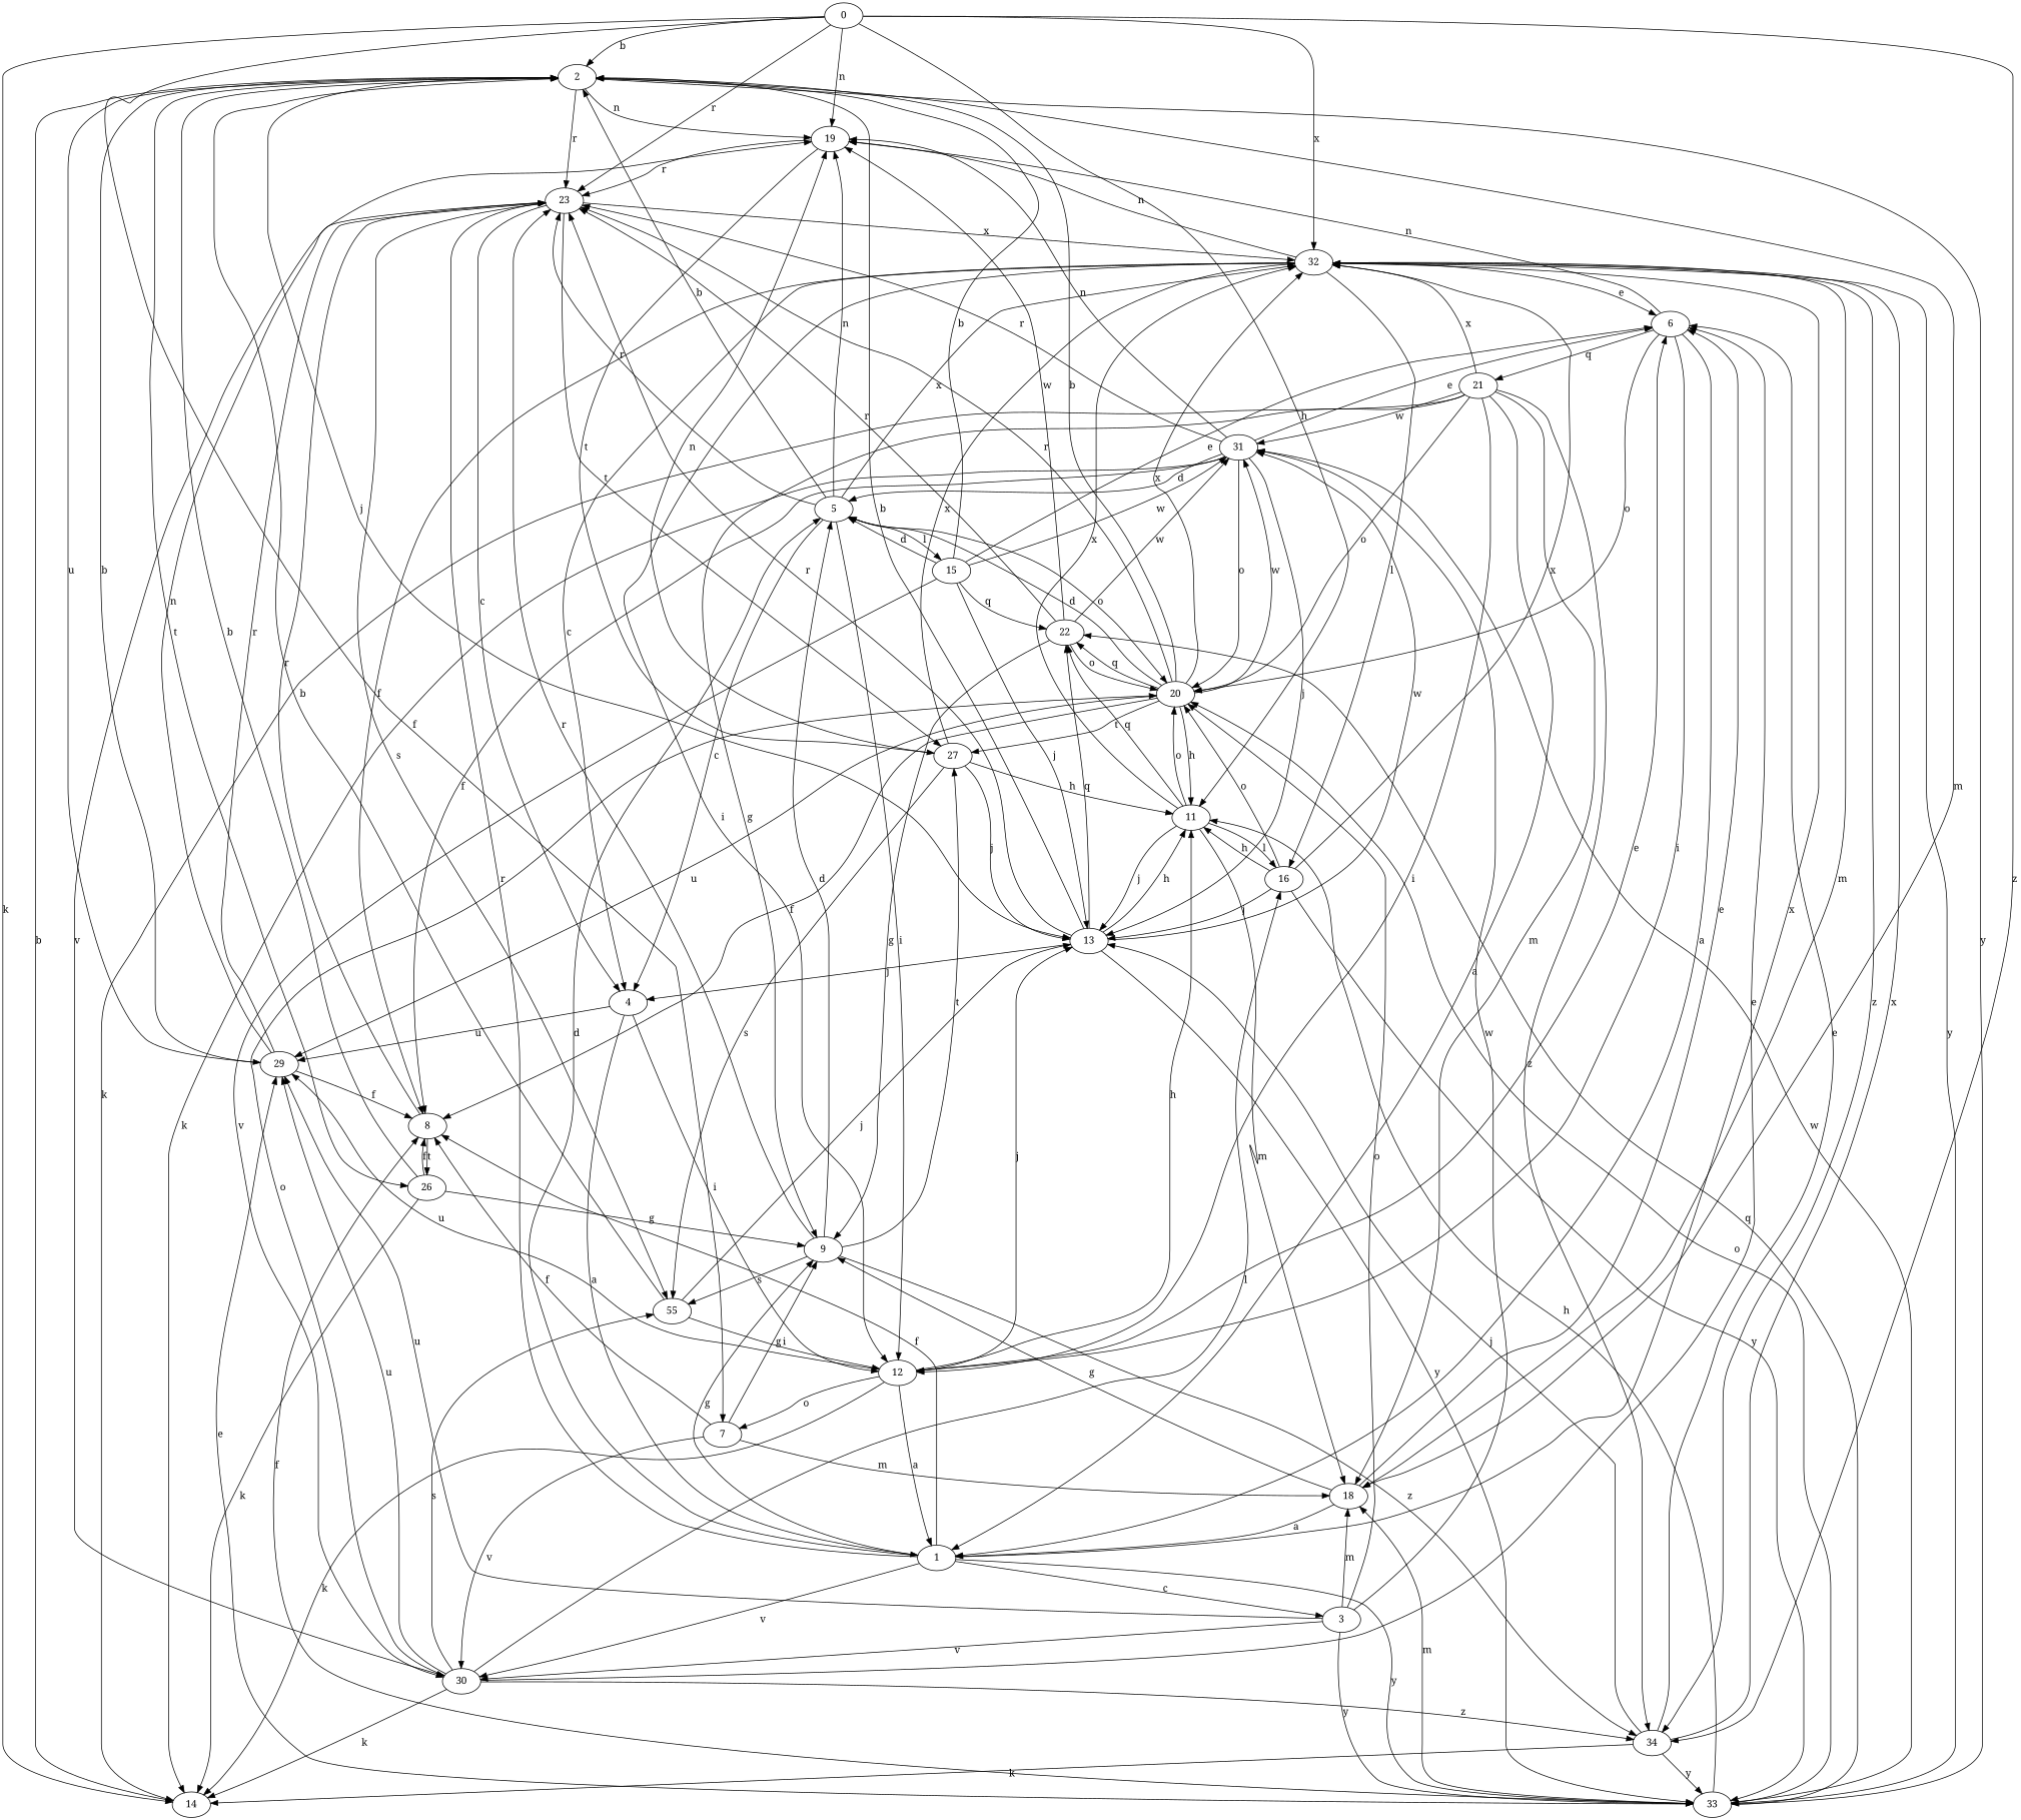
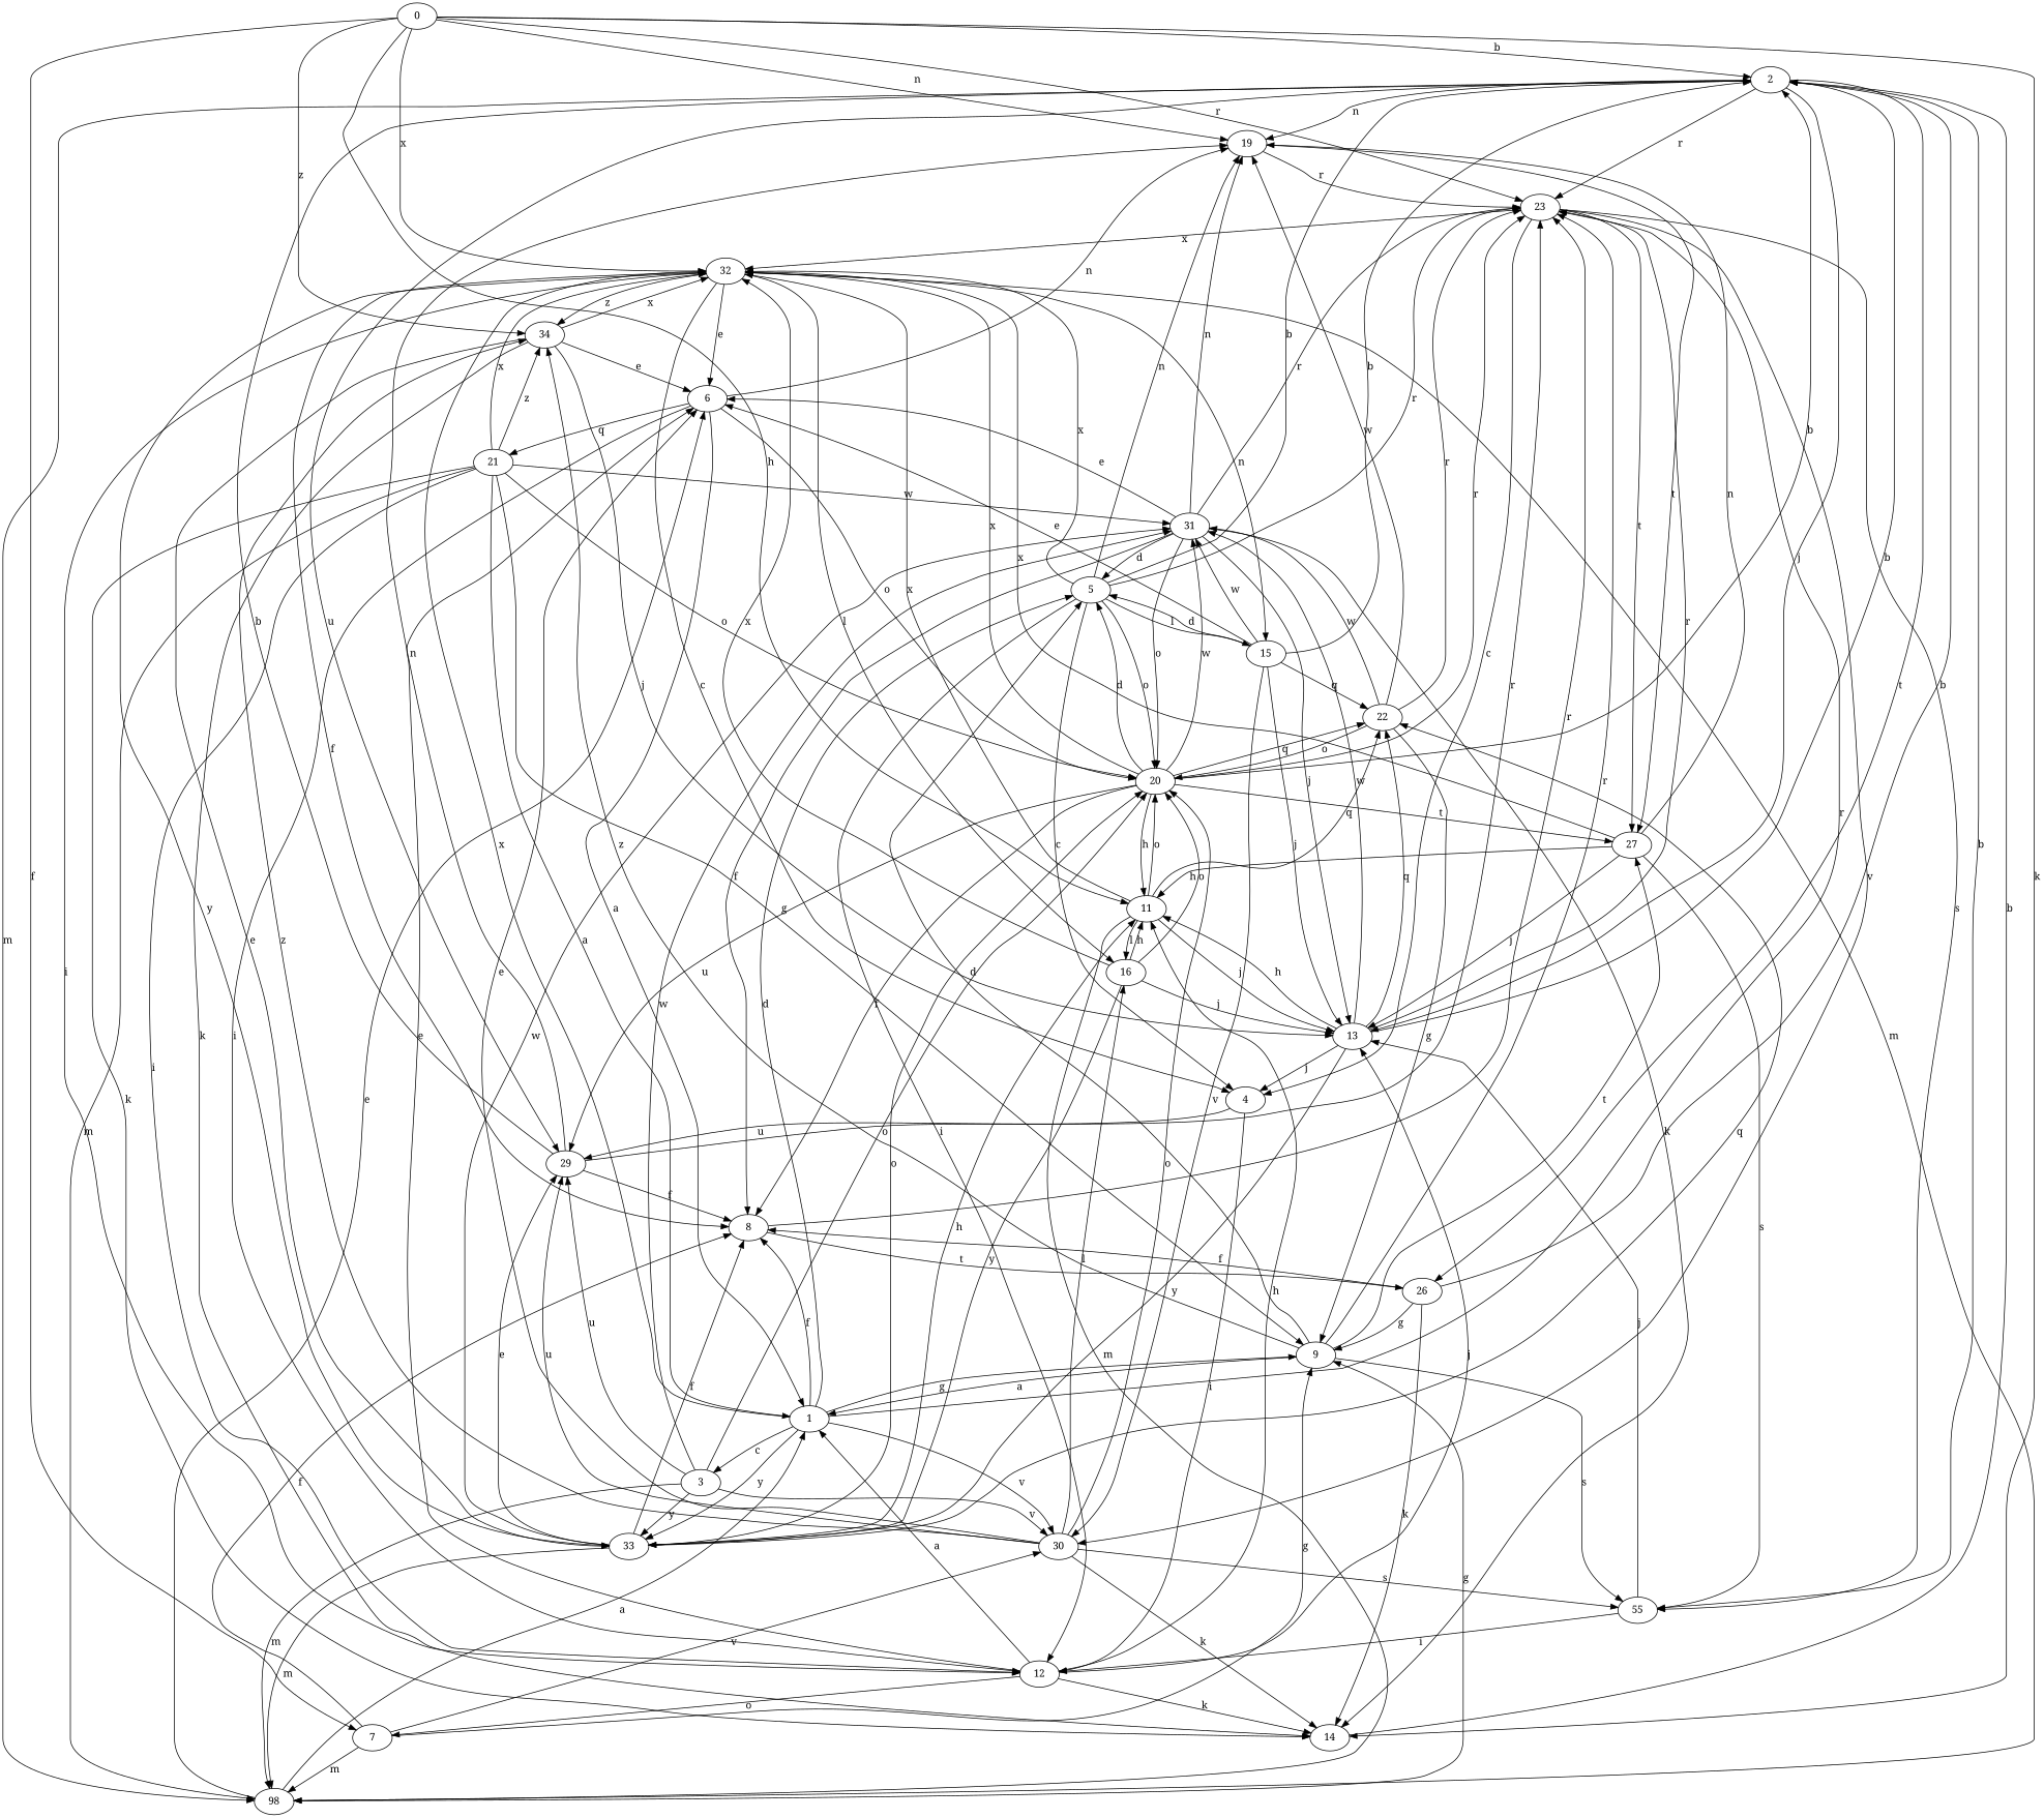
  strict digraph {
    fontname="Noto Serif"
    node [fontname="Noto Serif"]
    edge [fontname="Noto Serif"]
    0
    2
    7
    11
    14
    19
    23
    32
    34
    33
    13
-   18
+   18 [label=98]
    26
    29
    8
    9
    30
    20
    16
    22
    27
    4
    n23 [label=55]
    12
    6
    1
    3
    5
    31
    15
    21
    0 -> 2 [label=b]
    0 -> 7 [label=f]
    0 -> 11 [label=h]
    0 -> 14 [label=k]
    0 -> 19 [label=n]
    0 -> 23 [label=r]
    0 -> 32 [label=x]
    0 -> 34 [label=z]
    2 -> 19 [label=n]
    2 -> 23 [label=r]
-   2 -> 33 [label=y]
    2 -> 13 [label=j]
    2 -> 18 [label=m]
    2 -> 26 [label=t]
    2 -> 29 [label=u]
    7 -> 18 [label=m]
    7 -> 8 [label=f]
    7 -> 9 [label=g]
    7 -> 30 [label=v]
    11 -> 32 [label=x]
    11 -> 13 [label=j]
    11 -> 18 [label=m]
    11 -> 20 [label=o]
    11 -> 16 [label=l]
    11 -> 22 [label=q]
    14 -> 2 [label=b]
    19 -> 23 [label=r]
    19 -> 27 [label=t]
    23 -> 32 [label=x]
    23 -> 30 [label=v]
    23 -> 27 [label=t]
    23 -> 4 [label=c]
    23 -> n23 [label=s]
-   32 -> 19 [label=n]
+   32 -> 15 [label=n]
    32 -> 34 [label=z]
    32 -> 33 [label=y]
    32 -> 18 [label=m]
    32 -> 8 [label=f]
    32 -> 16 [label=l]
    32 -> 4 [label=c]
    32 -> 12 [label=i]
    32 -> 6 [label=e]
    34 -> 14 [label=k]
    34 -> 32 [label=x]
-   34 -> 33 [label=y]
+   34 -> 33 [label=e]
    34 -> 13 [label=j]
    34 -> 6 [label=e]
    33 -> 11 [label=h]
    33 -> 18 [label=m]
    33 -> 29 [label=e]
    33 -> 8 [label=f]
    33 -> 20 [label=o]
    33 -> 22 [label=q]
    33 -> 31 [label=w]
    13 -> 2 [label=b]
    13 -> 11 [label=h]
    13 -> 23 [label=r]
    13 -> 33 [label=y]
    13 -> 22 [label=q]
    13 -> 4 [label=j]
    13 -> 31 [label=w]
    18 -> 9 [label=g]
    18 -> 6 [label=e]
    18 -> 1 [label=a]
    26 -> 2 [label=b]
    26 -> 14 [label=k]
    26 -> 8 [label=f]
    26 -> 9 [label=g]
    29 -> 2 [label=b]
    29 -> 19 [label=n]
    29 -> 23 [label=r]
    29 -> 8 [label=f]
    8 -> 23 [label=r]
    8 -> 26 [label=t]
    9 -> 23 [label=r]
    9 -> 34 [label=z]
    9 -> 27 [label=t]
    9 -> n23 [label=s]
-   4 -> 1 [label=a]
+   9 -> 1 [label=a]
    9 -> 5 [label=d]
    30 -> 14 [label=k]
    30 -> 34 [label=z]
    30 -> 29 [label=u]
    30 -> 20 [label=o]
    30 -> 16 [label=l]
    30 -> n23 [label=s]
    30 -> 6 [label=e]
    20 -> 2 [label=b]
    20 -> 11 [label=h]
    20 -> 23 [label=r]
    20 -> 32 [label=x]
    20 -> 29 [label=u]
    20 -> 8 [label=f]
    20 -> 22 [label=q]
    20 -> 27 [label=t]
    20 -> 5 [label=d]
    20 -> 31 [label=w]
    16 -> 11 [label=h]
    16 -> 32 [label=x]
    16 -> 33 [label=y]
    16 -> 13 [label=j]
    16 -> 20 [label=o]
    22 -> 19 [label=w]
    22 -> 23 [label=r]
    22 -> 9 [label=g]
    22 -> 20 [label=o]
    22 -> 31 [label=w]
    27 -> 11 [label=h]
    27 -> 19 [label=n]
    27 -> 32 [label=x]
    27 -> 13 [label=j]
    27 -> n23 [label=s]
    4 -> 29 [label=u]
    4 -> 12 [label=i]
    n23 -> 2 [label=b]
    n23 -> 13 [label=j]
    n23 -> 12 [label=i]
    12 -> 7 [label=o]
    12 -> 11 [label=h]
    12 -> 14 [label=k]
    12 -> 13 [label=j]
-   12 -> 29 [label=u]
    12 -> 6 [label=e]
    12 -> 1 [label=a]
    6 -> 19 [label=n]
    6 -> 20 [label=o]
    6 -> 12 [label=i]
    6 -> 1 [label=a]
    6 -> 21 [label=q]
    1 -> 23 [label=r]
    1 -> 32 [label=x]
    1 -> 33 [label=y]
    1 -> 8 [label=f]
    1 -> 9 [label=g]
    1 -> 30 [label=v]
    1 -> 3 [label=c]
    1 -> 5 [label=d]
    3 -> 33 [label=y]
    3 -> 18 [label=m]
    3 -> 29 [label=u]
    3 -> 30 [label=v]
    3 -> 20 [label=o]
    3 -> 31 [label=w]
    5 -> 2 [label=b]
    5 -> 19 [label=n]
    5 -> 23 [label=r]
    5 -> 32 [label=x]
    5 -> 20 [label=o]
    5 -> 4 [label=c]
    5 -> 12 [label=i]
    5 -> 15 [label=l]
    31 -> 14 [label=k]
    31 -> 19 [label=n]
    31 -> 23 [label=r]
    31 -> 13 [label=j]
    31 -> 8 [label=f]
    31 -> 20 [label=o]
    31 -> 6 [label=e]
    31 -> 5 [label=d]
    15 -> 2 [label=b]
    15 -> 13 [label=j]
    15 -> 30 [label=v]
    15 -> 22 [label=q]
    15 -> 6 [label=e]
    15 -> 5 [label=d]
    15 -> 31 [label=w]
    21 -> 14 [label=k]
    21 -> 32 [label=x]
    21 -> 34 [label=z]
    21 -> 18 [label=m]
    21 -> 9 [label=g]
    21 -> 20 [label=o]
    21 -> 12 [label=i]
    21 -> 1 [label=a]
    21 -> 31 [label=w]
  }
